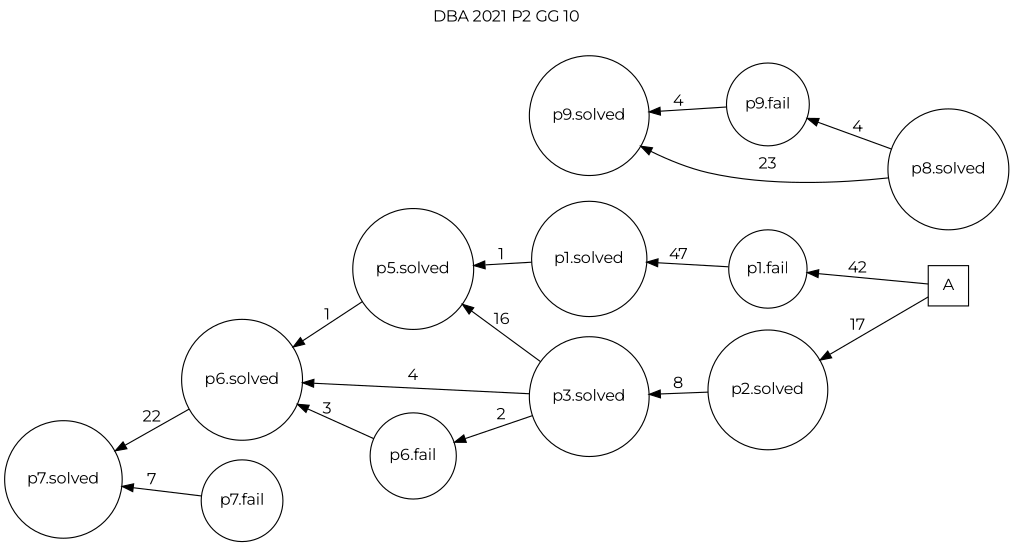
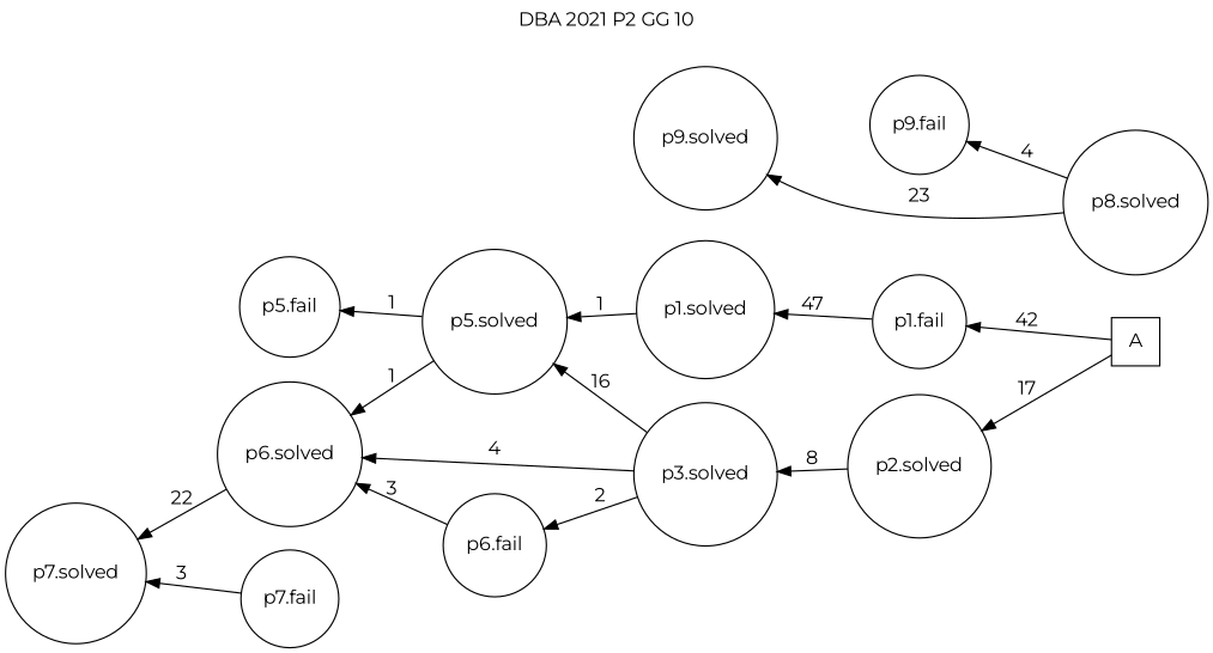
  digraph {
    fontname=Montserrat
    label=" DBA 2021 P2 GG 10 "
    labelloc=tl
    rankdir=RL
    node [fontname=Montserrat shape=circle]
    edge [fontname=Montserrat]
    n1 [label=A shape=square]
    n2 [label="p1.fail"]
    n3 [label="p2.solved"]
    n4 [label="p1.solved"]
    n5 [label="p5.solved"]
    n6 [label="p3.solved"]
    n7 [label="p6.solved"]
+   n8 [label="p5.fail"]
    n9 [label="p6.fail"]
    n10 [label="p7.solved"]
    n11 [label="p7.fail"]
    n12 [label="p8.solved"]
    n13 [label="p9.fail"]
    n14 [label="p9.solved"]
    n1 -> n2 [label=42]
    n1 -> n3 [label=17]
    n2 -> n4 [label=47]
    n3 -> n6 [label=8]
    n4 -> n5 [label=1]
    n5 -> n7 [label=1]
+   n5 -> n8 [label=1]
    n6 -> n5 [label=16]
    n6 -> n7 [label=4]
    n6 -> n9 [label=2]
    n7 -> n10 [label=22]
    n9 -> n7 [label=3]
-   n11 -> n10 [label=7]
+   n11 -> n10 [label=3]
    n12 -> n13 [label=4]
    n12 -> n14 [label=23]
-   n13 -> n14 [label=4]
  }
